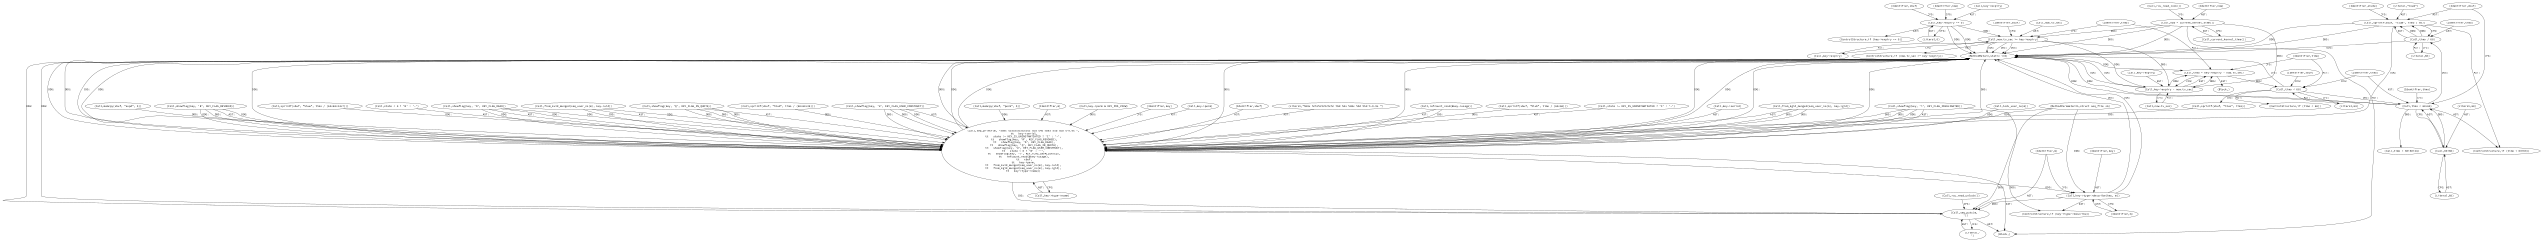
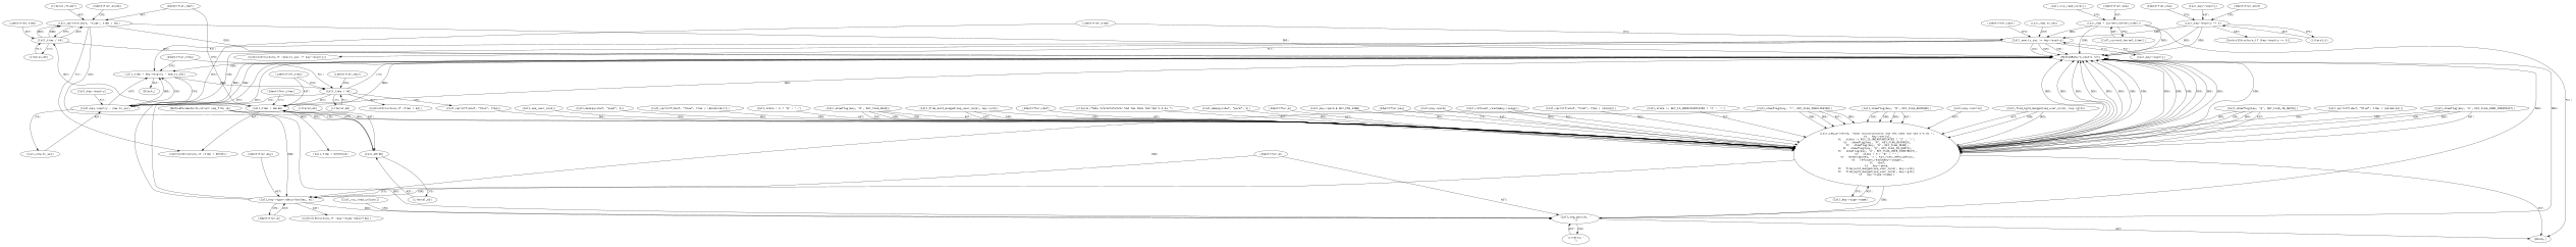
  digraph {
    fontname="Source Code Pro"
    node [fontname="Source Code Pro"]
    edge [fontname="Source Code Pro"]
    n1 [label="(Call,sprintf(xbuf, \"%lum\", timo / 60))"]
    n2 [label="(Call,timo / 60)"]
    n3 [label="(Call,seq_printf(m, \"%08x %c%c%c%c%c%c%c %5d %4s %08x %5d %5d %-9.9s \",\n \t\t   key->serial,\n\t\t   state != KEY_IS_UNINSTANTIATED ? 'I' : '-',\n \t\t   showflag(key, 'R', KEY_FLAG_REVOKED),\n \t\t   showflag(key, 'D', KEY_FLAG_DEAD),\n \t\t   showflag(key, 'Q', KEY_FLAG_IN_QUOTA),\n \t\t   showflag(key, 'U', KEY_FLAG_USER_CONSTRUCT),\n\t\t   state < 0 ? 'N' : '-',\n \t\t   showflag(key, 'i', KEY_FLAG_INVALIDATED),\n \t\t   refcount_read(&key->usage),\n \t\t   xbuf,\n\t\t   key->perm,\n\t\t   from_kuid_munged(seq_user_ns(m), key->uid),\n\t\t   from_kgid_munged(seq_user_ns(m), key->gid),\n\t\t   key->type->name))"]
    n4 [label="(MethodReturn,static int)"]
    n5 [label="(ControlStructure,if (timo < 60*60))"]
    n6 [label="(Literal,60)"]
    n7 [label="(Block,)"]
    n8 [label="(Call,key->type->describe(key, m))"]
    n9 [label="(Call,seq_putc(m, '\n'))"]
    n10 [label="(Call,key->type->name)"]
    n11 [label="(Call,timo = key->expiry - now.tv_sec)"]
    n12 [label="(Call,timo < 60*60)"]
    n13 [label="(Call,60*66)"]
    n14 [label="(Call,timo < 60*60*24)"]
    n15 [label="(Literal,60)"]
    n16 [label="(Call,timo < 60)"]
    n17 [label="(Call,sprintf(xbuf, \"%lus\", timo))"]
    n18 [label="(Literal,60)"]
    n19 [label="(ControlStructure,if (timo < 60))"]
    n20 [label="(Call,key->expiry - now.tv_sec)"]
    n21 [label="(Block,)"]
    n22 [label="(Call,now.tv_sec)"]
    n23 [label="(Call,now.tv_sec >= key->expiry)"]
    n24 [label="(ControlStructure,if (now.tv_sec >= key->expiry))"]
    n25 [label="(Call,key->expiry)"]
    n26 [label="(Call,now = current_kernel_time())"]
    n27 [label="(Call,current_kernel_time())"]
    n28 [label="(Call,key->expiry == 0)"]
    n29 [label="(ControlStructure,if (key->expiry == 0))"]
    n30 [label="(Literal,0)"]
    n31 [label="(ControlStructure,if (key->type->describe))"]
    n32 [label="(Identifier,m)"]
    n33 [label="(Literal,'\n')"]
    n34 [label="(Identifier,timo)"]
    n35 [label="(Identifier,now)"]
    n36 [label="(Call,showflag(key, 'Q', KEY_FLAG_IN_QUOTA))"]
    n37 [label="(Call,sprintf(xbuf, \"%lud\", timo / (60*60*24)))"]
    n38 [label="(Call,showflag(key, 'U', KEY_FLAG_USER_CONSTRUCT))"]
-   n39 [label="(Call,lock_user_ns(m))"]
+   n39 [label="(Call,seq_user_ns(m))"]
    n40 [label="(Call,memcpy(xbuf, \"expd\", 5))"]
    n41 [label="(Call,sprintf(xbuf, \"%luw\", timo / (60*60*24*7)))"]
    n42 [label="(Identifier,key)"]
    n43 [label="(Identifier,timo)"]
    n44 [label="(Identifier,now)"]
    n45 [label="(Call,state < 0 ? 'N' : '-')"]
    n46 [label="(Call,key->expiry)"]
    n47 [label="(Call,showflag(key, 'D', KEY_FLAG_DEAD))"]
    n48 [label="(Call,from_kuid_munged(seq_user_ns(m), key->uid))"]
    n49 [label="(Identifier,timo)"]
    n50 [label="(MethodParameterIn,struct seq_file *m)"]
    n51 [label="(Identifier,xbuf)"]
    n52 [label="(Identifier,timo)"]
    n53 [label="(Identifier,xbuf)"]
    n54 [label="(Literal,\"%08x %c%c%c%c%c%c%c %5d %4s %08x %5d %5d %-9.9s \")"]
    n55 [label="(Call,memcpy(xbuf, \"perm\", 5))"]
    n56 [label="(Identifier,xbuf)"]
    n57 [label="(Call,now.tv_sec)"]
    n58 [label="(Identifier,m)"]
    n59 [label="(Call,key->perm & KEY_POS_VIEW)"]
    n60 [label="(Identifier,xbuf)"]
    n61 [label="(Call,key->expiry)"]
    n62 [label="(Call,rcu_read_unlock())"]
    n63 [label="(Identifier,key)"]
    n64 [label="(Call,key->perm)"]
    n65 [label="(Literal,\"%lum\")"]
    n66 [label="(Identifier,timo)"]
    n67 [label="(Identifier,state)"]
    n68 [label="(Call,refcount_read(&key->usage))"]
    n69 [label="(Call,sprintf(xbuf, \"%luh\", timo / (60*60)))"]
    n70 [label="(Call,state != KEY_IS_UNINSTANTIATED ? 'I' : '-')"]
    n71 [label="(Identifier,xbuf)"]
    n72 [label="(Call,showflag(key, 'i', KEY_FLAG_INVALIDATED))"]
    n73 [label="(Call,showflag(key, 'R', KEY_FLAG_REVOKED))"]
    n74 [label="(Call,rcu_read_lock())"]
    n75 [label="(Call,key->serial)"]
    n76 [label="(Call,from_kgid_munged(seq_user_ns(m), key->gid))"]
    n77 [label="(Identifier,m)"]
    n78 [label="(Literal,60)"]
    n1 -> n2 [label="CFG: "]
    n1 -> n3 [label="DDG: "]
    n1 -> n4 [label="DDG: "]
    n1 -> n4 [label="DDG: "]
    n1 -> n5 [label="AST: "]
    n2 -> n1 [label="AST: "]
    n2 -> n1 [label="DDG: "]
    n2 -> n1 [label="DDG: "]
    n2 -> n4 [label="DDG: "]
    n2 -> n6 [label="CFG: "]
    n3 -> n4 [label="DDG: "]
    n3 -> n4 [label="DDG: "]
    n3 -> n4 [label="DDG: "]
    n3 -> n4 [label="DDG: "]
    n3 -> n4 [label="DDG: "]
    n3 -> n4 [label="DDG: "]
    n3 -> n4 [label="DDG: "]
    n3 -> n4 [label="DDG: "]
    n3 -> n4 [label="DDG: "]
    n3 -> n4 [label="DDG: "]
    n3 -> n4 [label="DDG: "]
    n3 -> n4 [label="DDG: "]
    n3 -> n4 [label="DDG: "]
    n3 -> n4 [label="DDG: "]
    n3 -> n4 [label="DDG: "]
    n3 -> n7 [label="AST: "]
    n3 -> n8 [label="DDG: "]
    n3 -> n9 [label="DDG: "]
    n3 -> n10 [label="CFG: "]
    n4 -> n11 [label="DDG: "]
    n6 -> n2 [label="AST: "]
    n8 -> n4 [label="DDG: "]
    n8 -> n4 [label="DDG: "]
    n8 -> n9 [label="DDG: "]
    n8 -> n31 [label="AST: "]
    n8 -> n32 [label="CFG: "]
    n9 -> n4 [label="DDG: "]
    n9 -> n4 [label="DDG: "]
    n9 -> n7 [label="AST: "]
    n9 -> n33 [label="CFG: "]
    n10 -> n3 [label="AST: "]
    n11 -> n16 [label="DDG: "]
    n11 -> n20 [label="CFG: "]
    n11 -> n21 [label="AST: "]
    n12 -> n2 [label="DDG: "]
    n12 -> n4 [label="DDG: "]
    n12 -> n4 [label="DDG: "]
    n12 -> n5 [label="AST: "]
    n12 -> n13 [label="CFG: "]
    n12 -> n14 [label="DDG: "]
    n13 -> n12 [label="AST: "]
    n13 -> n12 [label="DDG: "]
    n13 -> n15 [label="CFG: "]
    n15 -> n13 [label="AST: "]
    n16 -> n4 [label="CFG: "]
    n16 -> n12 [label="DDG: "]
    n16 -> n17 [label="DDG: "]
    n16 -> n18 [label="CFG: "]
    n16 -> n19 [label="AST: "]
    n17 -> n3 [label="DDG: "]
    n18 -> n16 [label="AST: "]
    n20 -> n4 [label="DDG: "]
    n20 -> n4 [label="DDG: "]
    n20 -> n11 [label="AST: "]
    n20 -> n11 [label="DDG: "]
    n20 -> n11 [label="DDG: "]
    n20 -> n22 [label="CFG: "]
    n22 -> n20 [label="AST: "]
    n23 -> n4 [label="DDG: "]
    n23 -> n4 [label="DDG: "]
    n23 -> n4 [label="DDG: "]
    n23 -> n20 [label="DDG: "]
    n23 -> n20 [label="DDG: "]
    n23 -> n24 [label="AST: "]
    n23 -> n25 [label="CFG: "]
    n25 -> n23 [label="AST: "]
    n26 -> n4 [label="DDG: "]
    n26 -> n4 [label="DDG: "]
    n26 -> n7 [label="AST: "]
-   n26 -> n20 [label="DDG: "]
+   n16 -> n20 [label="DDG: "]
    n26 -> n23 [label="DDG: "]
    n26 -> n27 [label="CFG: "]
    n27 -> n26 [label="AST: "]
    n28 -> n4 [label="DDG: "]
    n28 -> n4 [label="DDG: "]
    n28 -> n23 [label="DDG: "]
    n28 -> n29 [label="AST: "]
    n28 -> n30 [label="CFG: "]
    n30 -> n28 [label="AST: "]
    n32 -> n8 [label="AST: "]
    n33 -> n9 [label="AST: "]
    n34 -> n12 [label="CFG: "]
    n35 -> n28 [label="CFG: "]
    n36 -> n3 [label="AST: "]
    n36 -> n3 [label="DDG: "]
    n36 -> n3 [label="DDG: "]
    n36 -> n3 [label="DDG: "]
    n37 -> n3 [label="DDG: "]
    n38 -> n3 [label="AST: "]
    n38 -> n3 [label="DDG: "]
    n38 -> n3 [label="DDG: "]
    n38 -> n3 [label="DDG: "]
    n39 -> n3 [label="DDG: "]
    n40 -> n3 [label="DDG: "]
    n41 -> n3 [label="DDG: "]
    n42 -> n8 [label="AST: "]
    n43 -> n2 [label="AST: "]
    n44 -> n26 [label="AST: "]
    n45 -> n3 [label="AST: "]
    n46 -> n28 [label="AST: "]
    n47 -> n3 [label="AST: "]
    n47 -> n3 [label="DDG: "]
    n47 -> n3 [label="DDG: "]
    n47 -> n3 [label="DDG: "]
    n48 -> n3 [label="AST: "]
    n48 -> n3 [label="DDG: "]
    n48 -> n3 [label="DDG: "]
    n49 -> n11 [label="CFG: "]
    n49 -> n16 [label="AST: "]
    n50 -> n3 [label="DDG: "]
    n50 -> n8 [label="DDG: "]
    n50 -> n9 [label="DDG: "]
    n51 -> n3 [label="AST: "]
    n52 -> n11 [label="AST: "]
    n52 -> n23 [label="CFG: "]
    n53 -> n23 [label="CFG: "]
    n54 -> n3 [label="AST: "]
    n55 -> n3 [label="DDG: "]
    n56 -> n28 [label="CFG: "]
    n57 -> n23 [label="AST: "]
    n58 -> n3 [label="AST: "]
    n59 -> n3 [label="DDG: "]
    n60 -> n16 [label="CFG: "]
    n61 -> n20 [label="AST: "]
    n62 -> n9 [label="CFG: "]
    n63 -> n3 [label="CFG: "]
    n64 -> n3 [label="AST: "]
    n65 -> n1 [label="AST: "]
    n66 -> n12 [label="AST: "]
    n66 -> n16 [label="CFG: "]
    n67 -> n1 [label="CFG: "]
    n68 -> n3 [label="AST: "]
    n68 -> n3 [label="DDG: "]
    n69 -> n3 [label="DDG: "]
    n70 -> n3 [label="AST: "]
    n71 -> n1 [label="AST: "]
    n71 -> n12 [label="CFG: "]
    n72 -> n3 [label="AST: "]
    n72 -> n3 [label="DDG: "]
    n72 -> n3 [label="DDG: "]
    n72 -> n3 [label="DDG: "]
-   n72 -> n31 [label="DDG: "]
+   n72 -> n8 [label="DDG: "]
    n73 -> n3 [label="AST: "]
    n73 -> n3 [label="DDG: "]
    n73 -> n3 [label="DDG: "]
    n73 -> n3 [label="DDG: "]
    n74 -> n26 [label="CFG: "]
    n75 -> n3 [label="AST: "]
    n76 -> n3 [label="AST: "]
    n76 -> n3 [label="DDG: "]
    n76 -> n3 [label="DDG: "]
    n77 -> n8 [label="CFG: "]
    n77 -> n9 [label="AST: "]
    n78 -> n13 [label="AST: "]
  }
